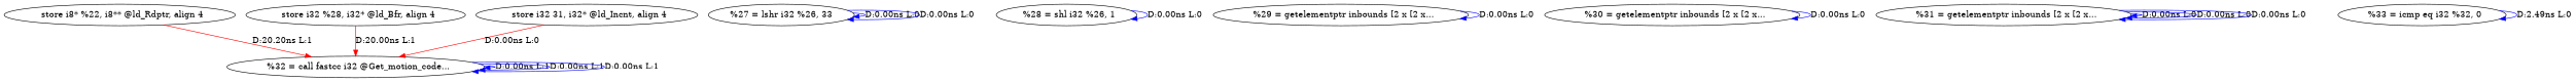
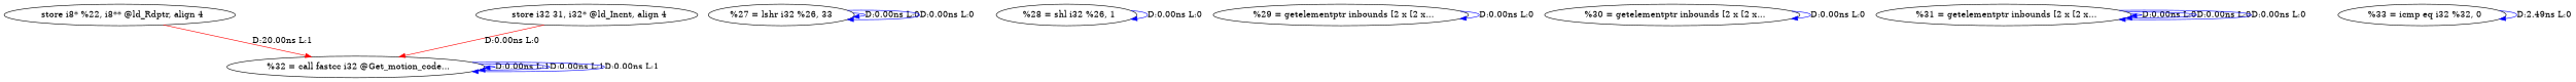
  digraph {
    edge [color=blue]
    n1 [label="  %32 = call fastcc i32 @Get_motion_code..."]
    n2 [label="  store i8* %22, i8** @ld_Rdptr, align 4"]
    n3 [label="%27 = lshr i32 %26, 33"]
    n4 [label="  %28 = shl i32 %26, 1"]
-   n5 [label="  store i32 %28, i32* @ld_Bfr, align 4"]
    n6 [label="  store i32 31, i32* @ld_Incnt, align 4"]
    n7 [label="  %29 = getelementptr inbounds [2 x [2 x..."]
    n8 [label="  %30 = getelementptr inbounds [2 x [2 x..."]
    n9 [label="  %31 = getelementptr inbounds [2 x [2 x..."]
    n10 [label="  %33 = icmp eq i32 %32, 0"]
    n1 -> n1 [label="D:0.00ns L:1"]
    n1 -> n1 [label="D:0.00ns L:1"]
    n1 -> n1 [label="D:0.00ns L:1"]
-   n2 -> n1 [color=red label="D:20.20ns L:1"]
+   n2 -> n1 [color=red label="D:20.00ns L:1"]
    n3 -> n3 [label="D:0.00ns L:0"]
    n3 -> n3 [label="D:0.00ns L:0"]
    n4 -> n4 [label="D:0.00ns L:0"]
-   n5 -> n1 [color=red label="D:20.00ns L:1"]
    n6 -> n1 [color=red label="D:0.00ns L:0"]
    n7 -> n7 [label="D:0.00ns L:0"]
    n8 -> n8 [label="D:0.00ns L:0"]
    n9 -> n9 [label="D:0.00ns L:0"]
    n9 -> n9 [label="D:0.00ns L:0"]
    n9 -> n9 [label="D:0.00ns L:0"]
    n10 -> n10 [label="D:2.49ns L:0"]
  }
